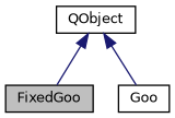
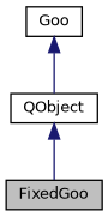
  digraph {
    node [color=black fillcolor=white fontname=Helvetica fontsize=10 shape=record style=filled]
    edge [color=midnightblue dir=back fontname=Helvetica fontsize=10 labelfontname=Helvetica labelfontsize=10 style=solid]
    n1 [fillcolor=grey75 fontcolor=black height=0.2 label=FixedGoo width=0.4]
    n2 [height=0.2 label=Goo width=0.4]
    n3 [height=0.2 label=QObject width=0.4]
    n3 -> n1
-   n3 -> n2
+   n2 -> n3
  }
